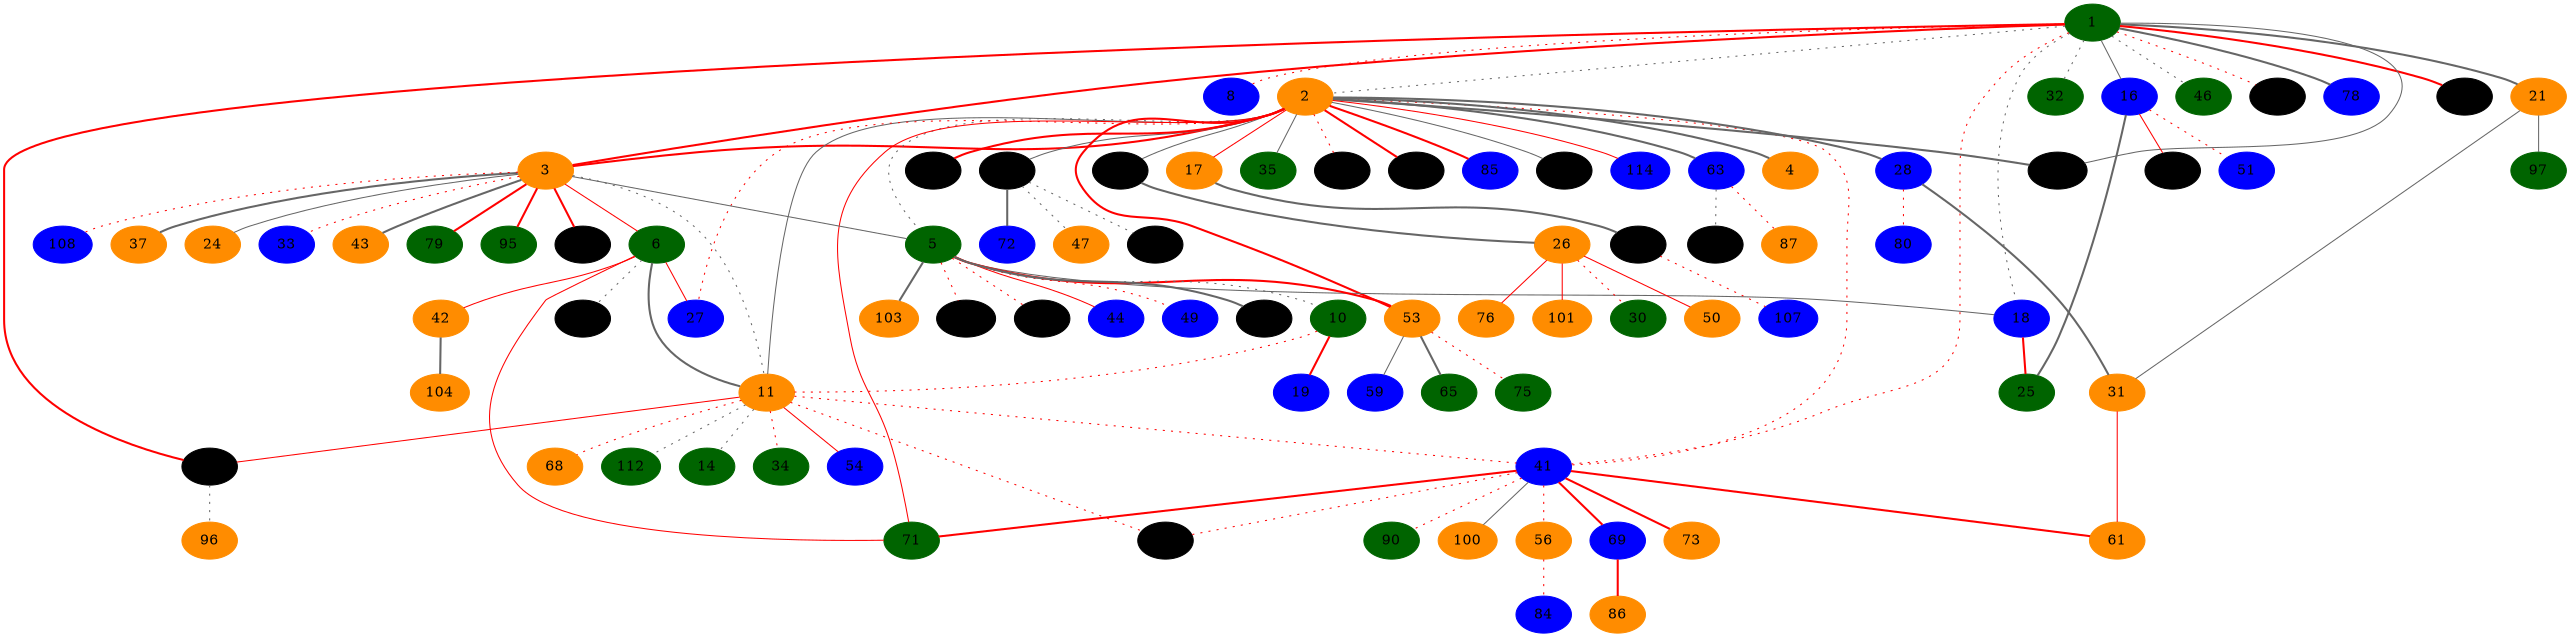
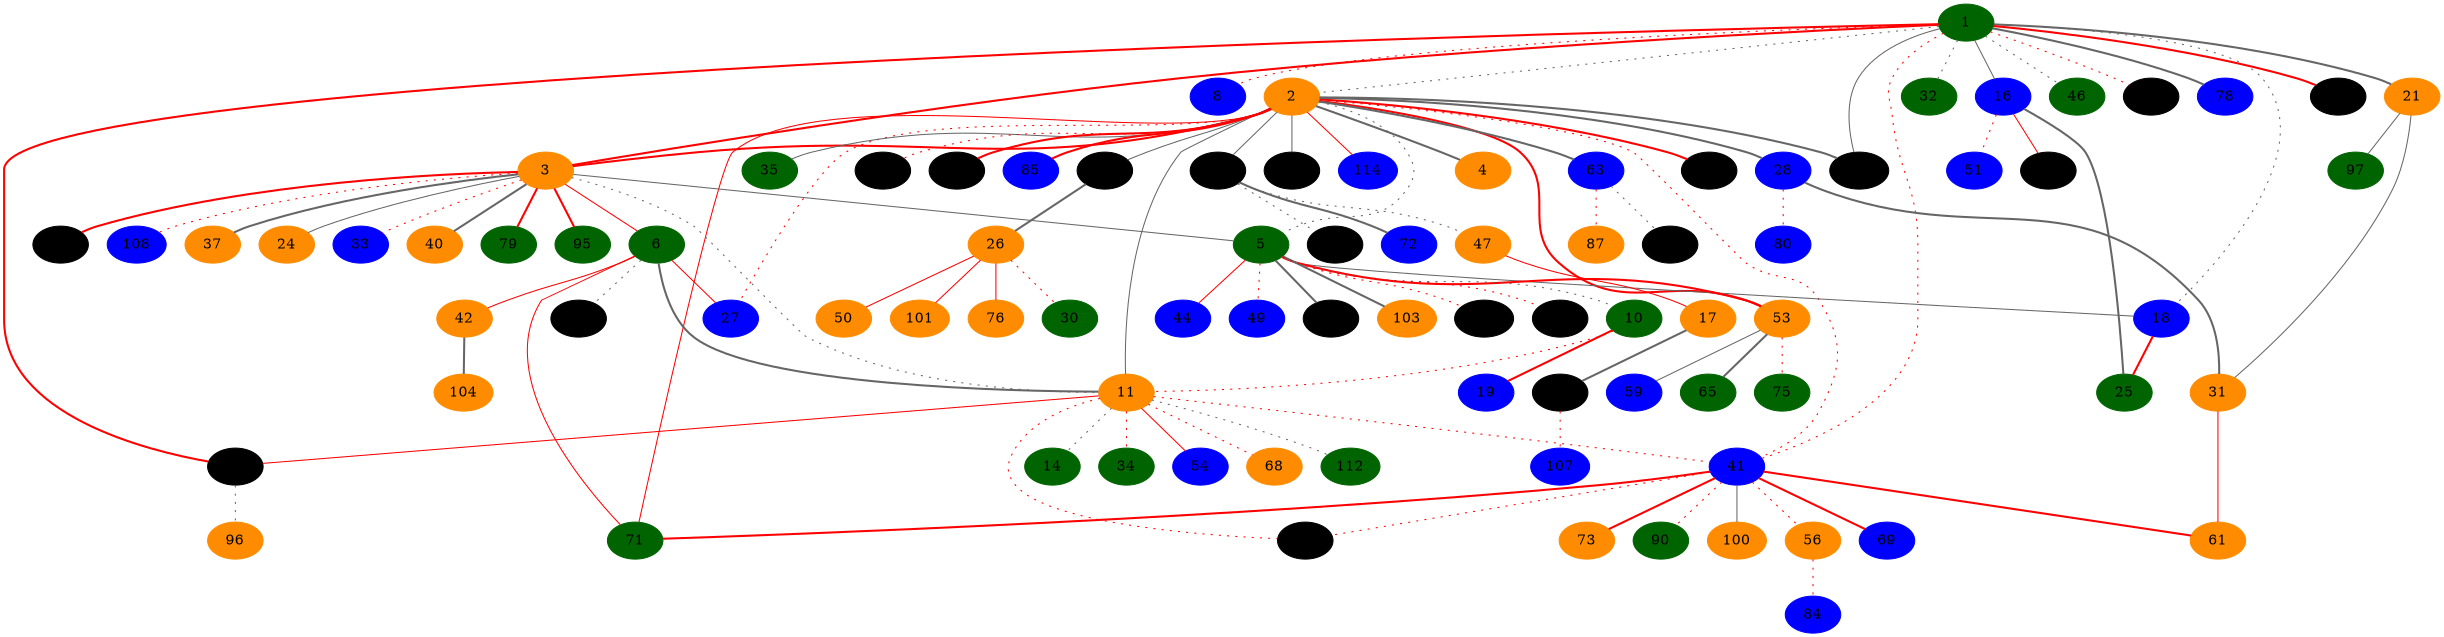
  graph {
    node [color=darkorange style=filled]
    edge [color=red style=dotted]
    1 [color=darkgreen super="+22"]
    2 [super="+60"]
    3 [super="+40"]
    8 [color=blue]
    16 [color=blue super="+20"]
    18 [color=blue]
    21 [super="+58"]
    32 [color=darkgreen]
    41 [color=blue super="+105"]
    46 [color=darkgreen]
    48 [color=black]
    78 [color=blue]
    82 [color=black super="+110"]
    98 [color=black]
    111 [color=black]
    4
    5 [color=darkgreen super="+106"]
    7 [color=black]
    11 [super="+102"]
    12 [color=black super="+55"]
    13 [color=black super="+113"]
    17 [super="+91"]
    27 [color=blue]
    28 [color=blue]
    35 [color=darkgreen]
    45 [color=black]
    53 [super="+74"]
    63 [color=blue super="+83"]
    67 [color=black]
    71 [color=darkgreen super="+88"]
    85 [color=blue]
    92 [color=black]
    114 [color=blue]
    37
    6 [color=darkgreen super="+9"]
    24
    33 [color=blue]
-   43
+   43 [label=40]
    79 [color=darkgreen]
    95 [color=darkgreen]
    99 [color=black]
    108 [color=blue]
    25 [color=darkgreen super="+39"]
    36 [color=black]
    51 [color=blue]
    31 [super="+77"]
    97 [color=darkgreen]
    52 [color=black]
    61
    56
    69 [color=blue super="+81"]
    73
    90 [color=darkgreen]
    100
    96
    10 [color=darkgreen]
    15 [color=black]
    44 [color=blue]
    49 [color=blue]
    66 [color=black]
    103
    109 [color=black]
    26 [super="+93"]
    14 [color=darkgreen]
    34 [color=darkgreen]
    54 [color=blue]
    68
    112 [color=darkgreen]
    47 [super="+64"]
    57 [color=black]
    72 [color=blue]
    29 [color=black super="+38"]
    80 [color=blue]
    59 [color=blue]
    65 [color=darkgreen super="+94"]
    75 [color=darkgreen]
    87
    89 [color=black]
    23 [color=black super="+62"]
    42
    19 [color=blue]
    104
    30 [color=darkgreen]
    50
    76
    101
    107 [color=blue]
    84 [color=blue]
-   86
    1 -- 2 [color=gray40]
    1 -- 3 [style=bold]
    1 -- 8
    1 -- 16 [color=gray40 style=solid]
    1 -- 18 [color=gray40]
    1 -- 21 [color=gray40 style=bold]
    1 -- 32 [color=gray40]
    1 -- 41
    1 -- 46 [color=gray40]
    1 -- 48
    1 -- 78 [color=gray40 style=bold]
    1 -- 82 [style=bold]
    1 -- 98 [style=bold]
    1 -- 111 [color=gray40 style=solid]
    2 -- 3 [style=bold weight=2]
    2 -- 41
    2 -- 111 [color=gray40 style=bold]
    2 -- 4 [color=gray40 style=bold]
    2 -- 5 [color=gray40]
    2 -- 7 [color=gray40 style=solid]
    2 -- 11 [color=gray40 style=solid]
    2 -- 12 [color=gray40 style=solid]
    2 -- 13 [style=bold]
-   2 -- 17 [style=solid]
+   47 -- 17 [style=solid]
    2 -- 27
    2 -- 28 [color=gray40 style=bold]
    2 -- 35 [color=gray40 style=solid]
    2 -- 45
    2 -- 53 [style=bold]
    2 -- 63 [color=gray40 style=bold]
    2 -- 67 [style=bold]
    2 -- 71 [style=solid]
    2 -- 85 [style=bold]
    2 -- 92 [color=gray40 style=solid]
    2 -- 114 [style=solid]
    3 -- 5 [color=gray40 style=solid]
    3 -- 11 [color=gray40]
    3 -- 37 [color=gray40 style=bold]
    3 -- 6 [style=solid]
    3 -- 24 [color=gray40 style=solid]
    3 -- 33
    3 -- 43 [color=gray40 style=bold]
    3 -- 79 [style=bold]
    3 -- 95 [style=bold]
    3 -- 99 [style=bold]
    3 -- 108
    16 -- 25 [color=gray40 style=bold]
    16 -- 36 [style=solid]
    16 -- 51
    18 -- 25 [style=bold]
    21 -- 31 [color=gray40 style=solid]
    21 -- 97 [color=gray40 style=solid]
    41 -- 71 [style=bold]
    41 -- 52
    41 -- 61 [style=bold]
    41 -- 56
    41 -- 69 [style=bold]
    41 -- 73 [style=bold]
    41 -- 90
    41 -- 100 [color=gray40 style=solid]
    82 -- 96 [color=gray40]
    5 -- 18 [color=gray40 style=solid]
    5 -- 53 [style=bold]
    5 -- 10 [color=gray40]
    5 -- 15
    5 -- 44 [style=solid]
    5 -- 49
    5 -- 66 [color=gray40 style=bold]
    5 -- 103 [color=gray40 style=bold]
    5 -- 109
    7 -- 26 [color=gray40 style=bold]
    11 -- 41
    11 -- 82 [style=solid]
    11 -- 52
    11 -- 14 [color=gray40]
    11 -- 34
    11 -- 54 [style=solid]
    11 -- 68
    11 -- 112 [color=gray40]
    12 -- 47 [color=gray40]
    12 -- 57 [color=gray40]
    12 -- 72 [color=gray40 style=bold]
    17 -- 29 [color=gray40 style=bold]
    28 -- 31 [color=gray40 style=bold]
    28 -- 80
    53 -- 59 [color=gray40 style=solid]
    53 -- 65 [color=gray40 style=bold]
    53 -- 75
    63 -- 87
    63 -- 89 [color=gray40]
    6 -- 11 [color=gray40 style=bold]
    6 -- 27 [style=solid]
    6 -- 71 [style=solid]
    6 -- 23 [color=gray40]
    6 -- 42 [style=solid]
    31 -- 61 [style=solid weight=2]
    56 -- 84
-   69 -- 86 [style=bold]
    10 -- 11
    10 -- 19 [style=bold]
    26 -- 30
    26 -- 50 [style=solid]
    26 -- 76 [style=solid]
    26 -- 101 [style=solid]
    29 -- 107
    42 -- 104 [color=gray40 style=bold]
  }
